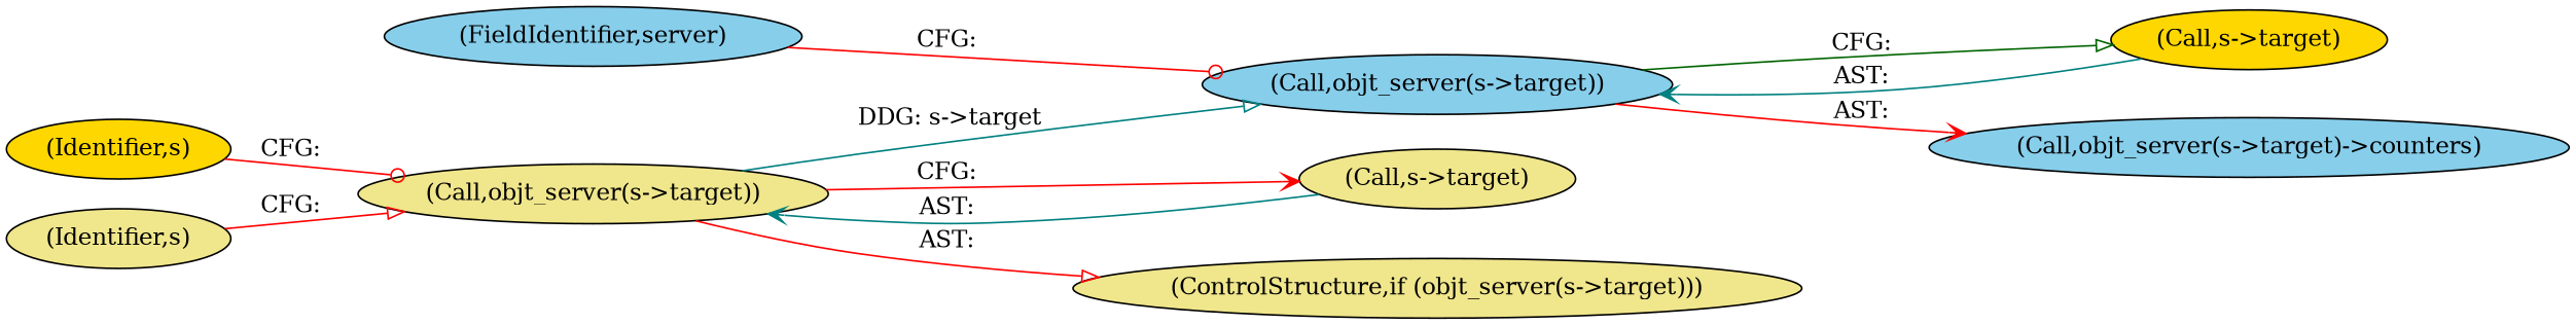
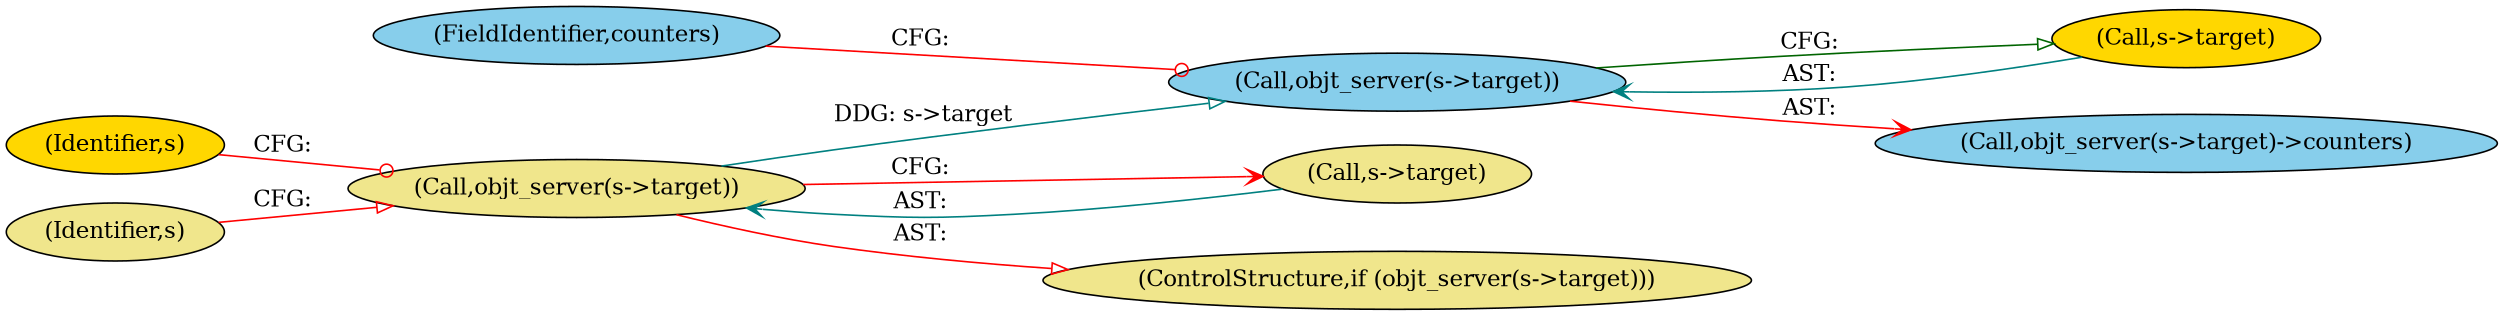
  digraph {
    rankdir=LR
    node [fillcolor=khaki style=filled]
    edge [arrowhead=onormal color=red]
    n1 [fillcolor=skyblue label="(Call,objt_server(s->target))"]
    n2 [fillcolor=gold label="(Call,s->target)"]
    n3 [fillcolor=skyblue label="(Call,objt_server(s->target)->counters)"]
    n4 [label="(Call,objt_server(s->target))"]
    n5 [label="(Call,s->target)"]
    n6 [label="(ControlStructure,if (objt_server(s->target)))"]
    n7 [fillcolor=gold label="(Identifier,s)"]
    n8 [label="(Identifier,s)"]
-   n9 [fillcolor=skyblue label="(FieldIdentifier,server)"]
+   n9 [fillcolor=skyblue label="(FieldIdentifier,counters)"]
    n1 -> n2 [color=darkgreen label="CFG: "]
    n1 -> n3 [arrowhead=vee label="AST: "]
    n2 -> n1 [arrowhead=vee color=teal label="AST: "]
    n4 -> n1 [color=teal label="DDG: s->target"]
    n4 -> n5 [arrowhead=vee label="CFG: "]
    n4 -> n6 [label="AST: "]
    n5 -> n4 [arrowhead=vee color=teal label="AST: "]
    n7 -> n4 [arrowhead=odot label="CFG: "]
    n8 -> n4 [label="CFG: "]
    n9 -> n1 [arrowhead=odot label="CFG: "]
  }
